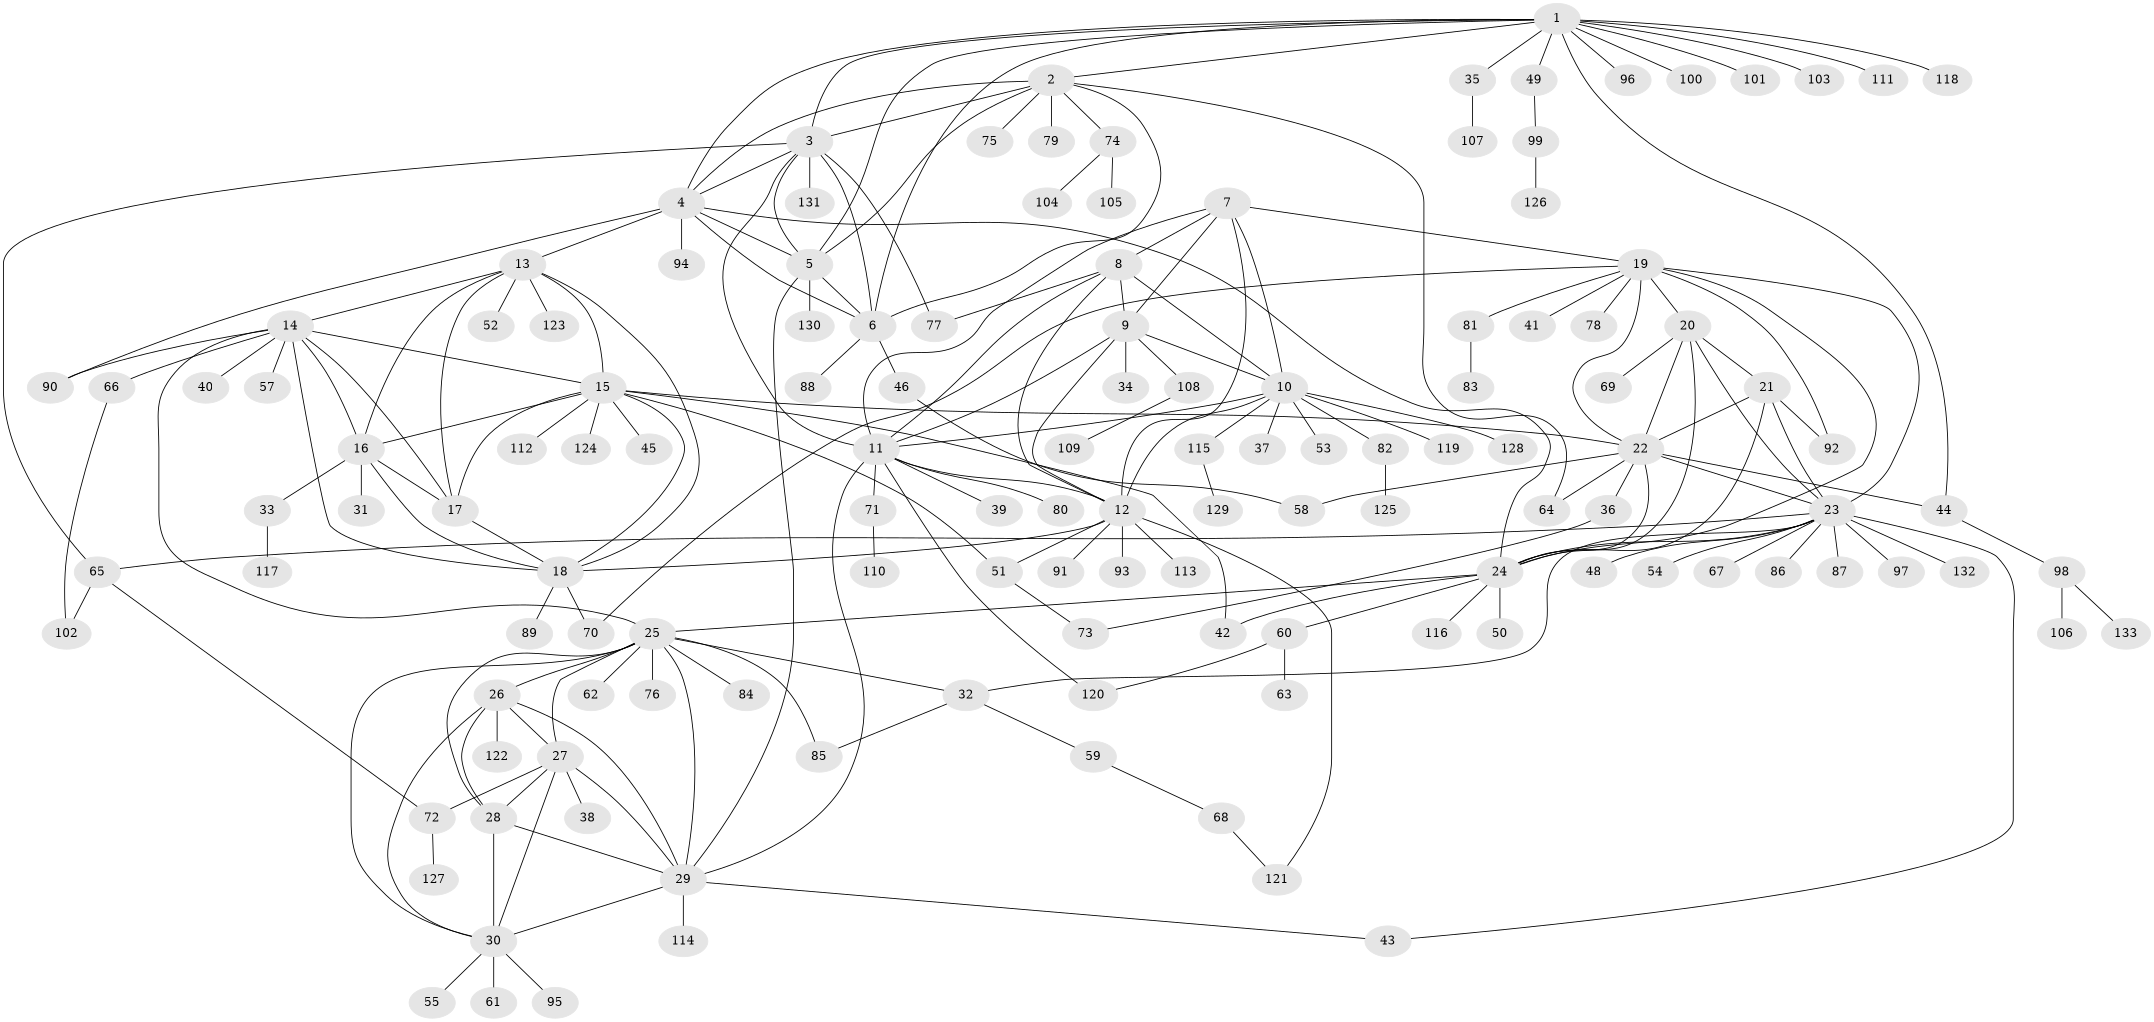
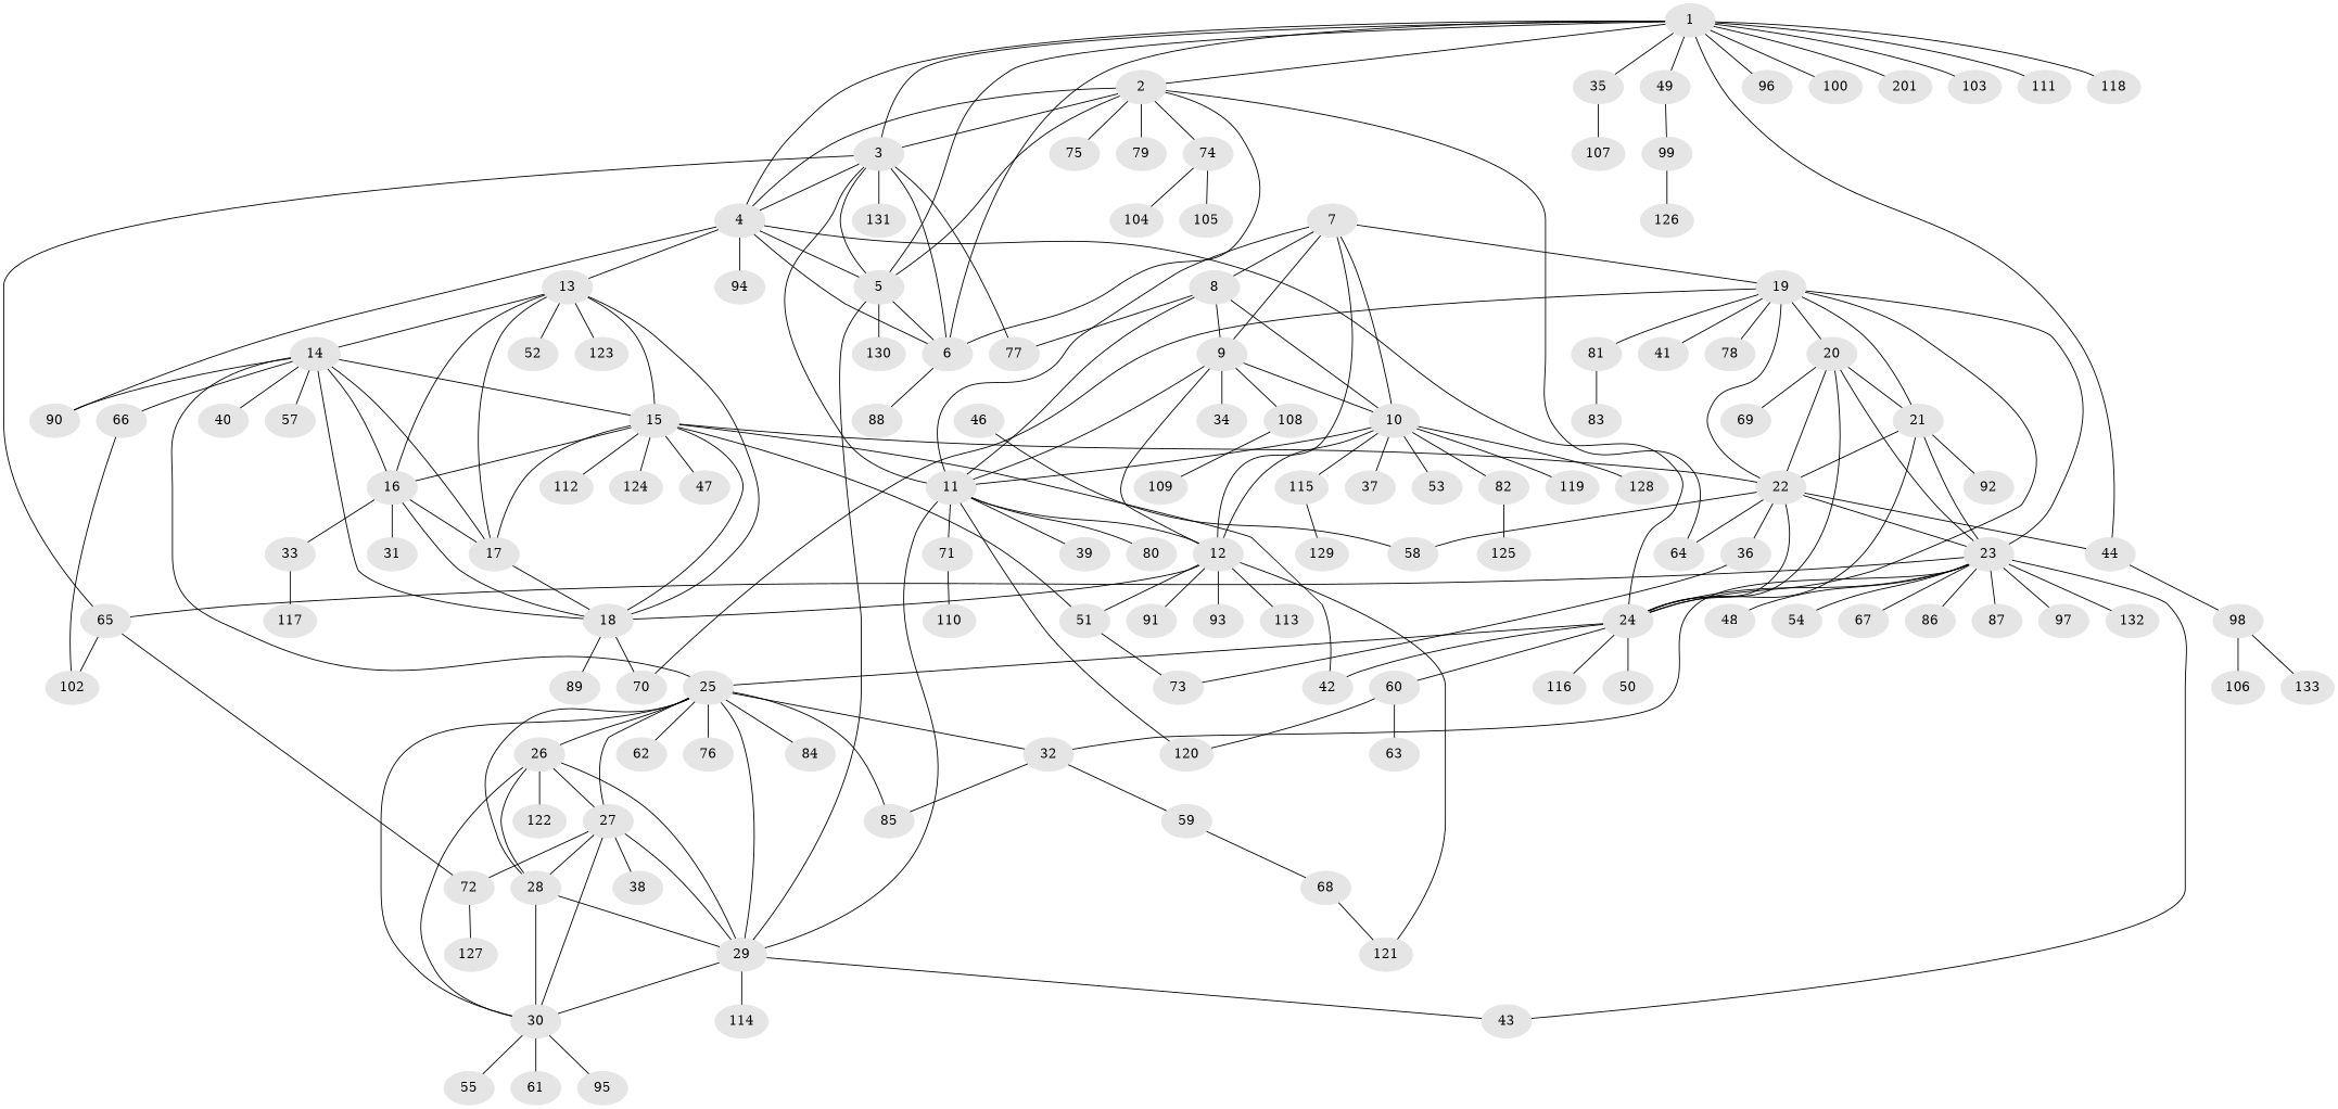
  graph {
    node [color=gray90 style=filled]
    1
    2
    3
    4
    5
    6
    35
    44
    49
    96
    100
-   101
+   101 [label=201]
    103
    111
    118
    64
    74
    75
    79
    11
    65
    77
    131
    13
    24
    90
    94
    29
    130
    46
    88
    107
    98
    99
    104
    105
    12
    39
    71
    80
    120
    72
    102
    18
    14
    15
    16
    17
    52
    123
    25
    42
    50
    60
    116
    43
    30
    114
    58
    7
    8
    9
    10
    19
    34
    108
    37
    53
    82
    115
    119
    128
    51
    91
    93
    113
    121
    22
    70
    20
    21
    23
    41
    78
    81
    109
    125
    129
    110
    89
    73
    40
    57
    66
-   45
+   45 [label=47]
    112
    124
    31
    33
    32
    26
    27
    28
    62
    76
    84
    85
    36
    117
    69
    92
    48
    54
    67
    86
    87
    97
    132
    83
    59
    63
    122
    38
    55
    61
    95
    127
    68
    106
    133
    126
    1 -- 2
    1 -- 3
    1 -- 4
    1 -- 5
    1 -- 6
    1 -- 35
    1 -- 44
    1 -- 49
    1 -- 96
    1 -- 100
    1 -- 101
    1 -- 103
    1 -- 111
    1 -- 118
    2 -- 3
    2 -- 4
    2 -- 5
    2 -- 6
    2 -- 64
    2 -- 74
    2 -- 75
    2 -- 79
    3 -- 4
    3 -- 5
    3 -- 6
    3 -- 11
    3 -- 65
    3 -- 77
    3 -- 131
    4 -- 5
    4 -- 6
    4 -- 13
    4 -- 24
    4 -- 90
    4 -- 94
    5 -- 6
    5 -- 29
    5 -- 130
-   6 -- 46
    6 -- 88
    35 -- 107
    44 -- 98
    49 -- 99
    74 -- 104
    74 -- 105
    11 -- 29
    11 -- 12
    11 -- 39
    11 -- 71
    11 -- 80
    11 -- 120
    65 -- 72
    65 -- 102
    13 -- 18
    13 -- 14
    13 -- 15
    13 -- 16
    13 -- 17
    13 -- 52
    13 -- 123
    24 -- 25
    24 -- 42
    24 -- 50
    24 -- 60
    24 -- 116
    29 -- 43
    29 -- 30
    29 -- 114
    46 -- 58
    98 -- 106
    98 -- 133
    99 -- 126
    12 -- 18
    12 -- 51
    12 -- 91
    12 -- 93
    12 -- 113
    12 -- 121
    71 -- 110
    72 -- 127
    18 -- 70
    18 -- 89
    14 -- 90
    14 -- 18
    14 -- 15
    14 -- 16
    14 -- 17
    14 -- 25
    14 -- 40
    14 -- 57
    14 -- 66
    15 -- 18
    15 -- 16
    15 -- 17
    15 -- 42
    15 -- 51
    15 -- 22
    15 -- 45
    15 -- 112
    15 -- 124
    16 -- 18
    16 -- 17
    16 -- 31
    16 -- 33
    17 -- 18
    25 -- 29
    25 -- 30
    25 -- 32
    25 -- 26
    25 -- 27
    25 -- 28
    25 -- 62
    25 -- 76
    25 -- 84
    25 -- 85
    60 -- 120
    60 -- 63
    30 -- 55
    30 -- 61
    30 -- 95
    7 -- 11
    7 -- 12
    7 -- 8
    7 -- 9
    7 -- 10
    7 -- 19
    8 -- 11
    8 -- 77
-   8 -- 12
    8 -- 9
    8 -- 10
    9 -- 11
    9 -- 12
    9 -- 10
    9 -- 34
    9 -- 108
    10 -- 11
    10 -- 12
    10 -- 37
    10 -- 53
    10 -- 82
    10 -- 115
    10 -- 119
    10 -- 128
    19 -- 24
    19 -- 22
    19 -- 70
    19 -- 20
-   19 -- 92
+   19 -- 21
    19 -- 23
    19 -- 41
    19 -- 78
    19 -- 81
    108 -- 109
    82 -- 125
    115 -- 129
    51 -- 73
    22 -- 44
    22 -- 64
    22 -- 24
    22 -- 58
    22 -- 23
    22 -- 36
    20 -- 24
    20 -- 22
    20 -- 21
    20 -- 23
    20 -- 69
    21 -- 24
    21 -- 22
    21 -- 23
    21 -- 92
    23 -- 65
    23 -- 24
    23 -- 43
    23 -- 32
    23 -- 48
    23 -- 54
    23 -- 67
    23 -- 86
    23 -- 87
    23 -- 97
    23 -- 132
    81 -- 83
    66 -- 102
    33 -- 117
    32 -- 85
    32 -- 59
    26 -- 29
    26 -- 30
    26 -- 27
    26 -- 28
    26 -- 122
    27 -- 29
    27 -- 72
    27 -- 30
    27 -- 28
    27 -- 38
    28 -- 29
    28 -- 30
    36 -- 73
    59 -- 68
    68 -- 121
  }
